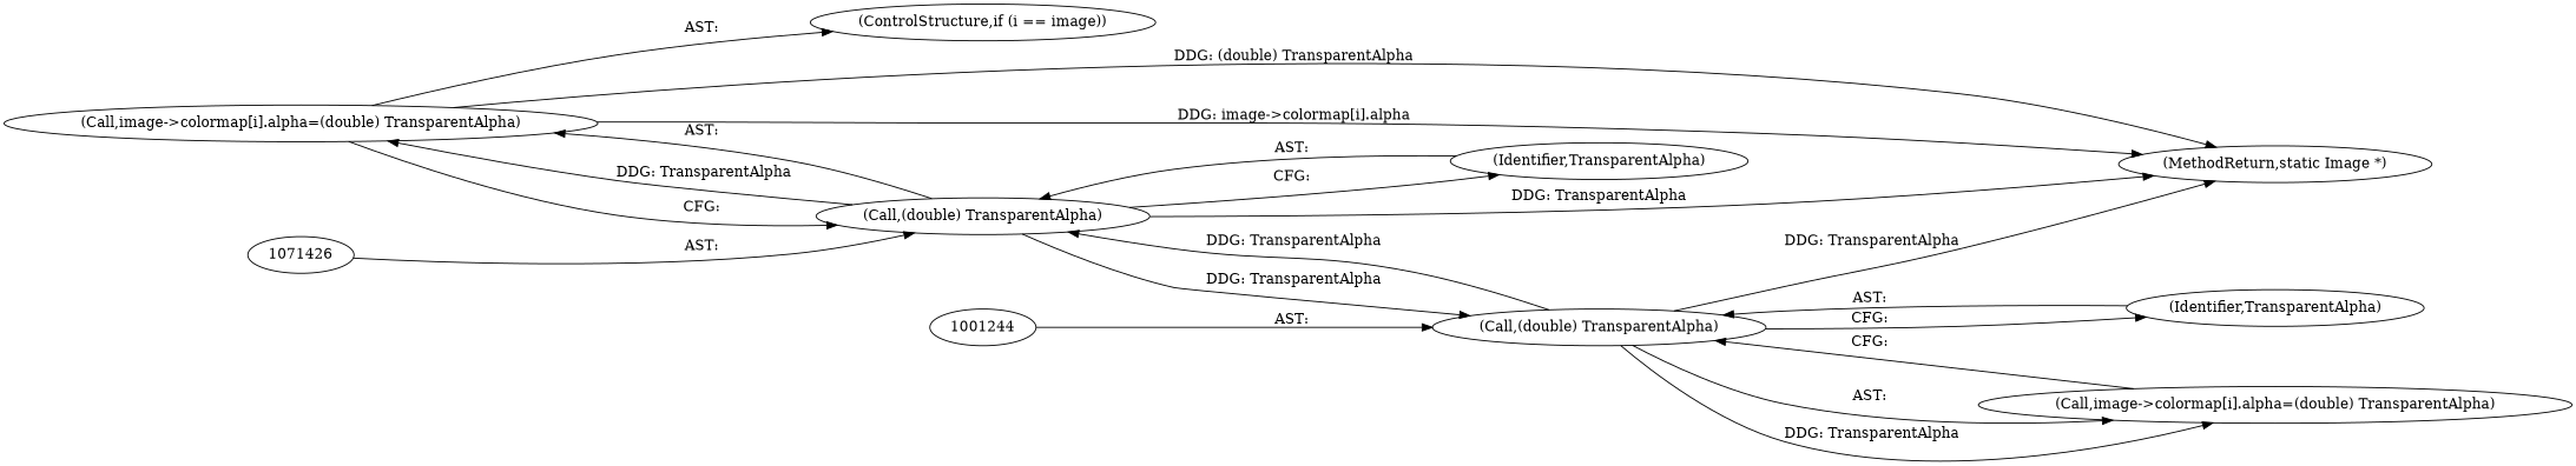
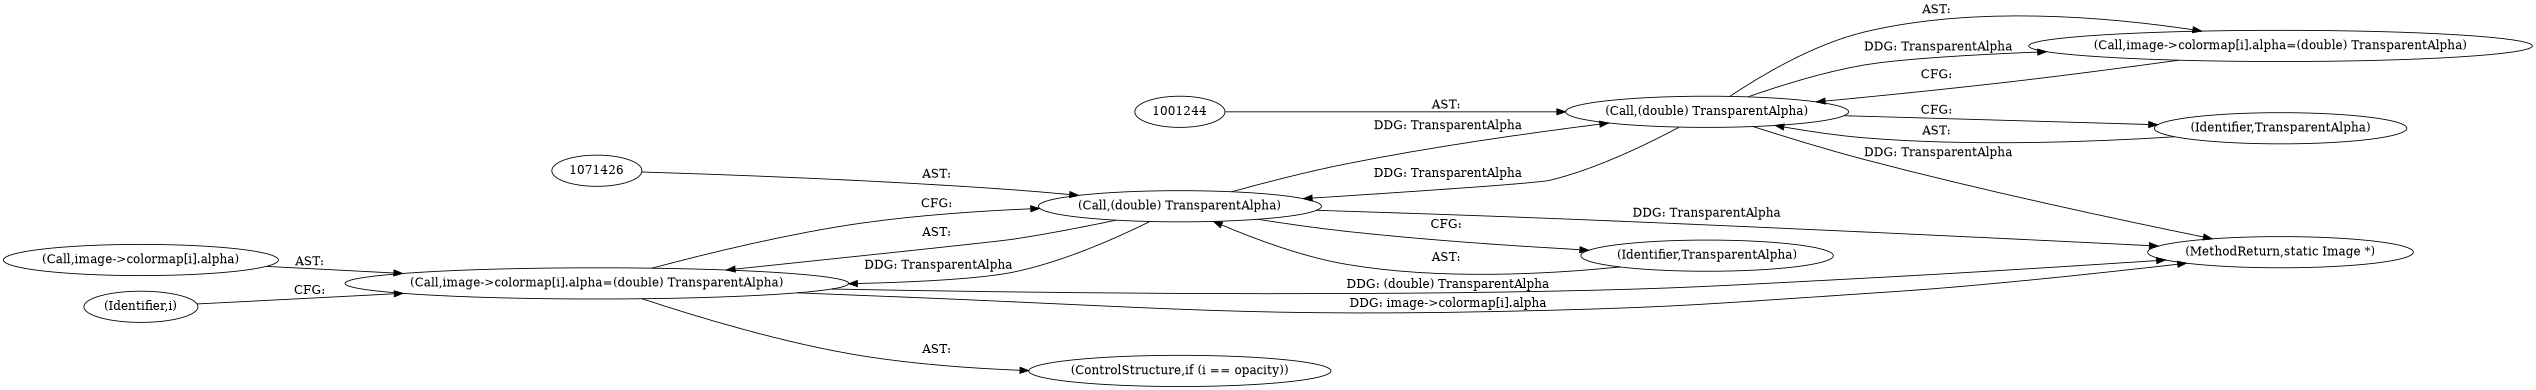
  digraph {
    rankdir=LR
    n1 [label="(Call,image->colormap[i].alpha=(double) TransparentAlpha)"]
    n2 [label="(Call,(double) TransparentAlpha)"]
    n3 [label="(MethodReturn,static Image *)"]
-   n4 [label="(ControlStructure,if (i == image))"]
+   n4 [label="(ControlStructure,if (i == opacity))"]
    n5 [label="(Call,(double) TransparentAlpha)"]
    n6 [label="(Identifier,TransparentAlpha)"]
    n7 [label="(Call,image->colormap[i].alpha=(double) TransparentAlpha)"]
    n8 [label="(Identifier,TransparentAlpha)"]
+   n9 [label="(Call,image->colormap[i].alpha)"]
+   n10 [label="(Identifier,i)"]
    n11 [label=1071426]
    1001244
    n1 -> n2 [label="CFG: "]
    n1 -> n3 [label="DDG: (double) TransparentAlpha"]
    n1 -> n3 [label="DDG: image->colormap[i].alpha"]
    n1 -> n4 [label="AST: "]
    n2 -> n1 [label="AST: "]
    n2 -> n1 [label="DDG: TransparentAlpha"]
    n2 -> n3 [label="DDG: TransparentAlpha"]
    n2 -> n5 [label="DDG: TransparentAlpha"]
    n2 -> n6 [label="CFG: "]
    n5 -> n2 [label="DDG: TransparentAlpha"]
    n5 -> n3 [label="DDG: TransparentAlpha"]
    n5 -> n7 [label="AST: "]
    n5 -> n7 [label="DDG: TransparentAlpha"]
    n5 -> n8 [label="CFG: "]
    n6 -> n2 [label="AST: "]
    n7 -> n5 [label="CFG: "]
    n8 -> n5 [label="AST: "]
+   n9 -> n1 [label="AST: "]
+   n10 -> n1 [label="CFG: "]
    n11 -> n2 [label="AST: "]
    1001244 -> n5 [label="AST: "]
  }
